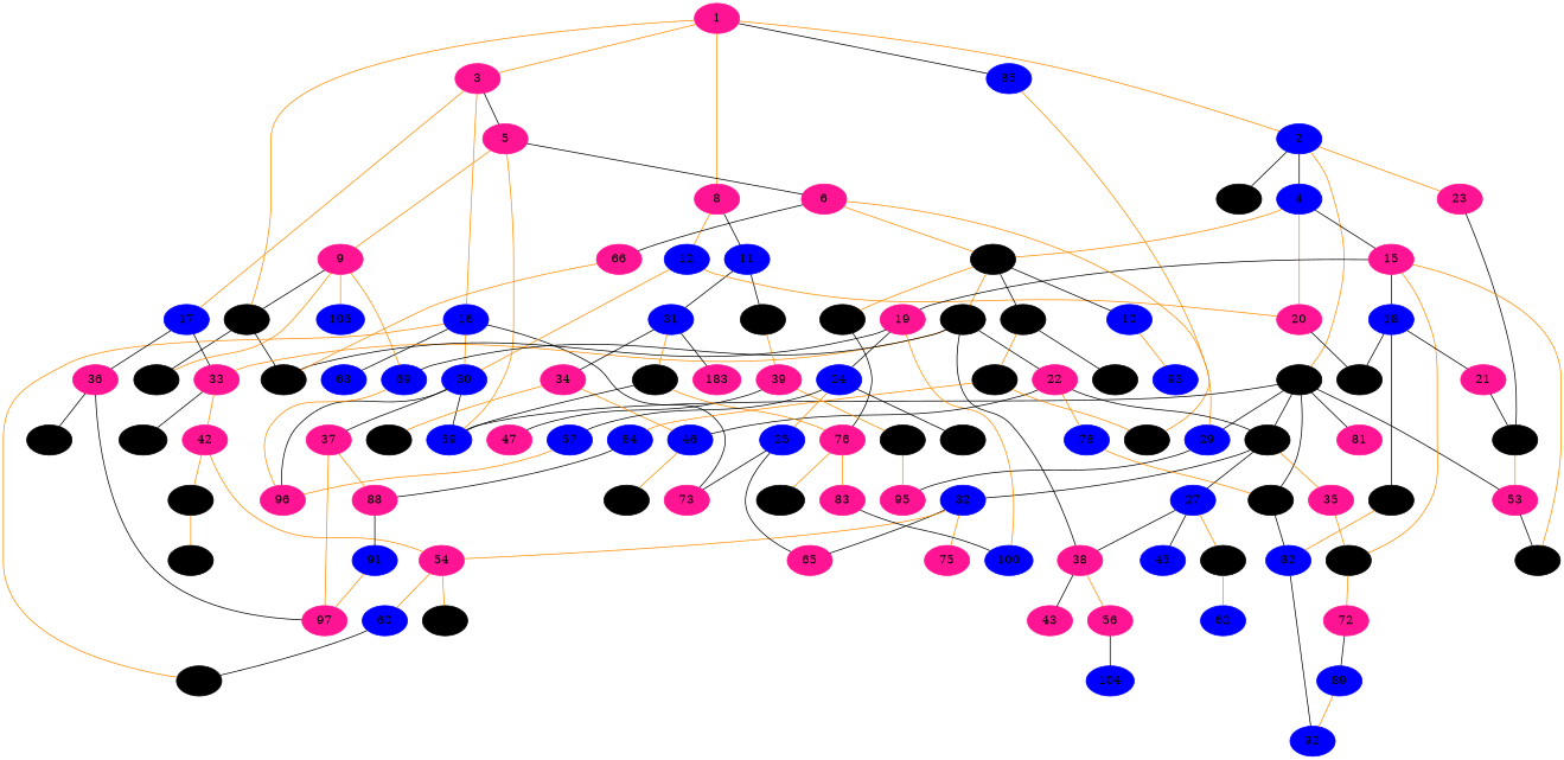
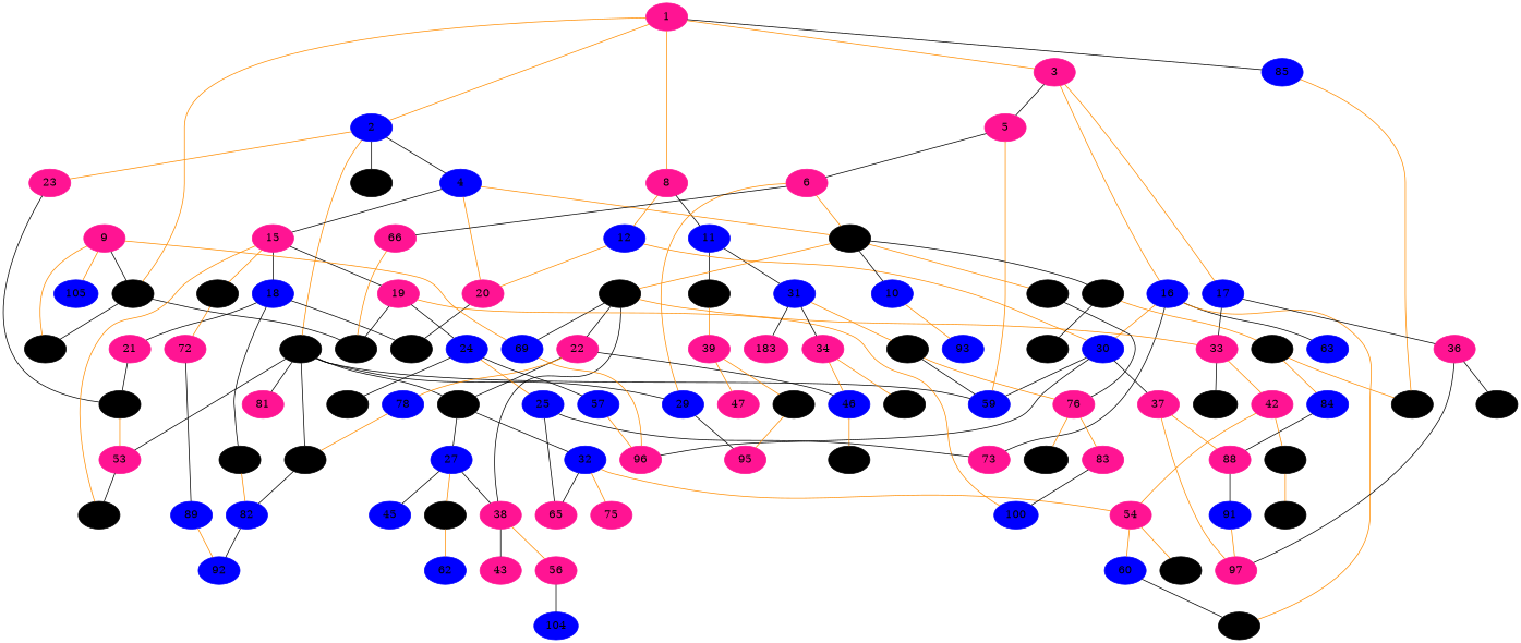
  graph {
    node [color=deeppink style=filled]
    edge [color=black]
    2 [color=blue]
    1
    3
    8
    67 [color=black]
    85 [color=blue]
    4 [color=blue]
    13 [color=black]
    23
    41 [color=black]
    5
    16 [color=blue]
    17 [color=blue]
    11 [color=blue]
    12 [color=blue]
    90 [color=black]
    94 [color=black]
    99 [color=black]
    7 [color=black]
    15
    20
    59 [color=blue]
    29 [color=blue]
    26 [color=black]
    53
    79 [color=black]
    81
    51 [color=black]
    6
    9
    30 [color=blue]
    63 [color=blue]
    70 [color=black]
    73
    33
    36
    10 [color=blue]
    14 [color=black]
    44 [color=black]
    68 [color=black]
    18 [color=blue]
    19
    40 [color=black]
    86 [color=black]
    87 [color=black]
    66
    69 [color=blue]
    105 [color=blue]
    95
    93 [color=blue]
    22
    38
    71 [color=black]
    74 [color=black]
    76
    28 [color=black]
    31 [color=blue]
    96
    39
    34
    58 [color=black]
    n62 [label=183]
    37
    27 [color=blue]
    32 [color=blue]
-   35
    82 [color=blue]
    46 [color=blue]
    78 [color=blue]
    42
    102 [color=black]
    43
    56
    21
    52 [color=black]
    24 [color=blue]
    100 [color=blue]
    72
    61 [color=black]
    97
    25 [color=blue]
    57 [color=blue]
    98 [color=black]
    80 [color=black]
    65
    45 [color=blue]
    55 [color=black]
    54
    75
    62 [color=blue]
    47
    48 [color=black]
    88
    64 [color=black]
    60 [color=blue]
    77 [color=black]
    49 [color=black]
    91 [color=blue]
    104 [color=blue]
    89 [color=blue]
    50 [color=black]
    84 [color=blue]
    92 [color=blue]
    83
    101 [color=black]
    2 -- 4
    2 -- 13 [color=darkorange]
    2 -- 23 [color=darkorange]
    2 -- 41
    1 -- 2 [color=darkorange]
    1 -- 3 [color=darkorange]
    1 -- 8 [color=darkorange]
    1 -- 67 [color=darkorange]
    1 -- 85
    3 -- 5
    3 -- 16 [color=darkorange]
    3 -- 17 [color=darkorange]
    8 -- 11
    8 -- 12 [color=darkorange]
    67 -- 90
    67 -- 94
    85 -- 99 [color=darkorange]
    4 -- 7 [color=darkorange]
    4 -- 15
    4 -- 20 [color=darkorange]
    13 -- 59
    13 -- 29
    13 -- 26
    13 -- 53
    13 -- 79
    13 -- 81
    23 -- 51
    5 -- 59 [color=darkorange]
    5 -- 6
-   5 -- 9 [color=darkorange]
    16 -- 30 [color=darkorange]
    16 -- 63
    16 -- 70 [color=darkorange]
    16 -- 73
    17 -- 33
    17 -- 36
    11 -- 28
    11 -- 31
    12 -- 20 [color=darkorange]
    12 -- 30 [color=darkorange]
    7 -- 10
    7 -- 14 [color=darkorange]
    7 -- 44
    7 -- 68 [color=darkorange]
    15 -- 18
    15 -- 19
    15 -- 40 [color=darkorange]
    15 -- 86 [color=darkorange]
    20 -- 87
    29 -- 95
    26 -- 27
    26 -- 32
-   26 -- 35 [color=darkorange]
    53 -- 86
    79 -- 82
    51 -- 53 [color=darkorange]
    6 -- 7 [color=darkorange]
    6 -- 29 [color=darkorange]
    6 -- 66
    9 -- 67
    9 -- 90 [color=darkorange]
    9 -- 69 [color=darkorange]
    9 -- 105 [color=darkorange]
    30 -- 59
    30 -- 96
    30 -- 37
    33 -- 42 [color=darkorange]
    33 -- 102
    36 -- 61
    36 -- 97
    10 -- 93 [color=darkorange]
    14 -- 33 [color=darkorange]
    14 -- 69
    14 -- 22
    14 -- 38
    44 -- 71 [color=darkorange]
    44 -- 74
    68 -- 76
    18 -- 87
    18 -- 21
    18 -- 52
    19 -- 94
    19 -- 24
    19 -- 100 [color=darkorange]
    40 -- 72 [color=darkorange]
    66 -- 94 [color=darkorange]
    69 -- 96 [color=darkorange]
    22 -- 26
    22 -- 46
    22 -- 78 [color=darkorange]
    38 -- 43
    38 -- 56 [color=darkorange]
    71 -- 99 [color=darkorange]
    71 -- 84 [color=darkorange]
    76 -- 83 [color=darkorange]
    76 -- 101 [color=darkorange]
    28 -- 39 [color=darkorange]
    31 -- 34
    31 -- 58 [color=darkorange]
    31 -- n62
-   39 -- 47
+   39 -- 47 [color=darkorange]
    39 -- 48 [color=darkorange]
    34 -- 46 [color=darkorange]
    34 -- 64 [color=darkorange]
    58 -- 59
    58 -- 76 [color=darkorange]
    37 -- 97 [color=darkorange]
    37 -- 88 [color=darkorange]
    27 -- 38
    27 -- 45
    27 -- 55 [color=darkorange]
    32 -- 65
    32 -- 54 [color=darkorange]
    32 -- 75 [color=darkorange]
-   35 -- 40 [color=darkorange]
    82 -- 92
    46 -- 80 [color=darkorange]
    78 -- 79 [color=darkorange]
    42 -- 54 [color=darkorange]
    42 -- 49 [color=darkorange]
    56 -- 104
    21 -- 51
    52 -- 82 [color=darkorange]
    24 -- 25 [color=darkorange]
    24 -- 57
    24 -- 98
    72 -- 89
    25 -- 73
    25 -- 65
    57 -- 96 [color=darkorange]
    55 -- 62 [color=darkorange]
    54 -- 60 [color=darkorange]
    54 -- 77 [color=darkorange]
    48 -- 95 [color=darkorange]
    88 -- 91
    60 -- 70
    49 -- 50 [color=darkorange]
    91 -- 97 [color=darkorange]
    89 -- 92 [color=darkorange]
    84 -- 88
    83 -- 100
  }
